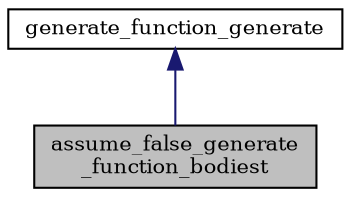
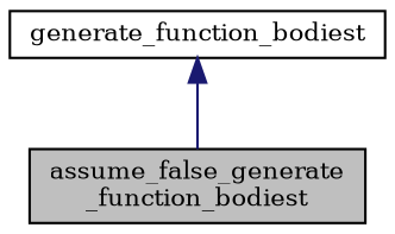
  digraph {
    fontname="DejaVu Serif"
    node [color=black fontname="DejaVu Serif" fontsize=10 shape=record]
    n1 [fillcolor=grey75 fontcolor=black height=0.2 label="assume_false_generate\l_function_bodiest" style=filled width=0.4]
-   n2 [height=0.2 label=generate_function_generate width=0.4]
+   n2 [height=0.2 label=generate_function_bodiest width=0.4]
    n2 -> n1 [color=midnightblue dir=back fontname="DejaVu Serif" fontsize=10 labelfontname=Helvetica labelfontsize=10 style=solid]
  }
